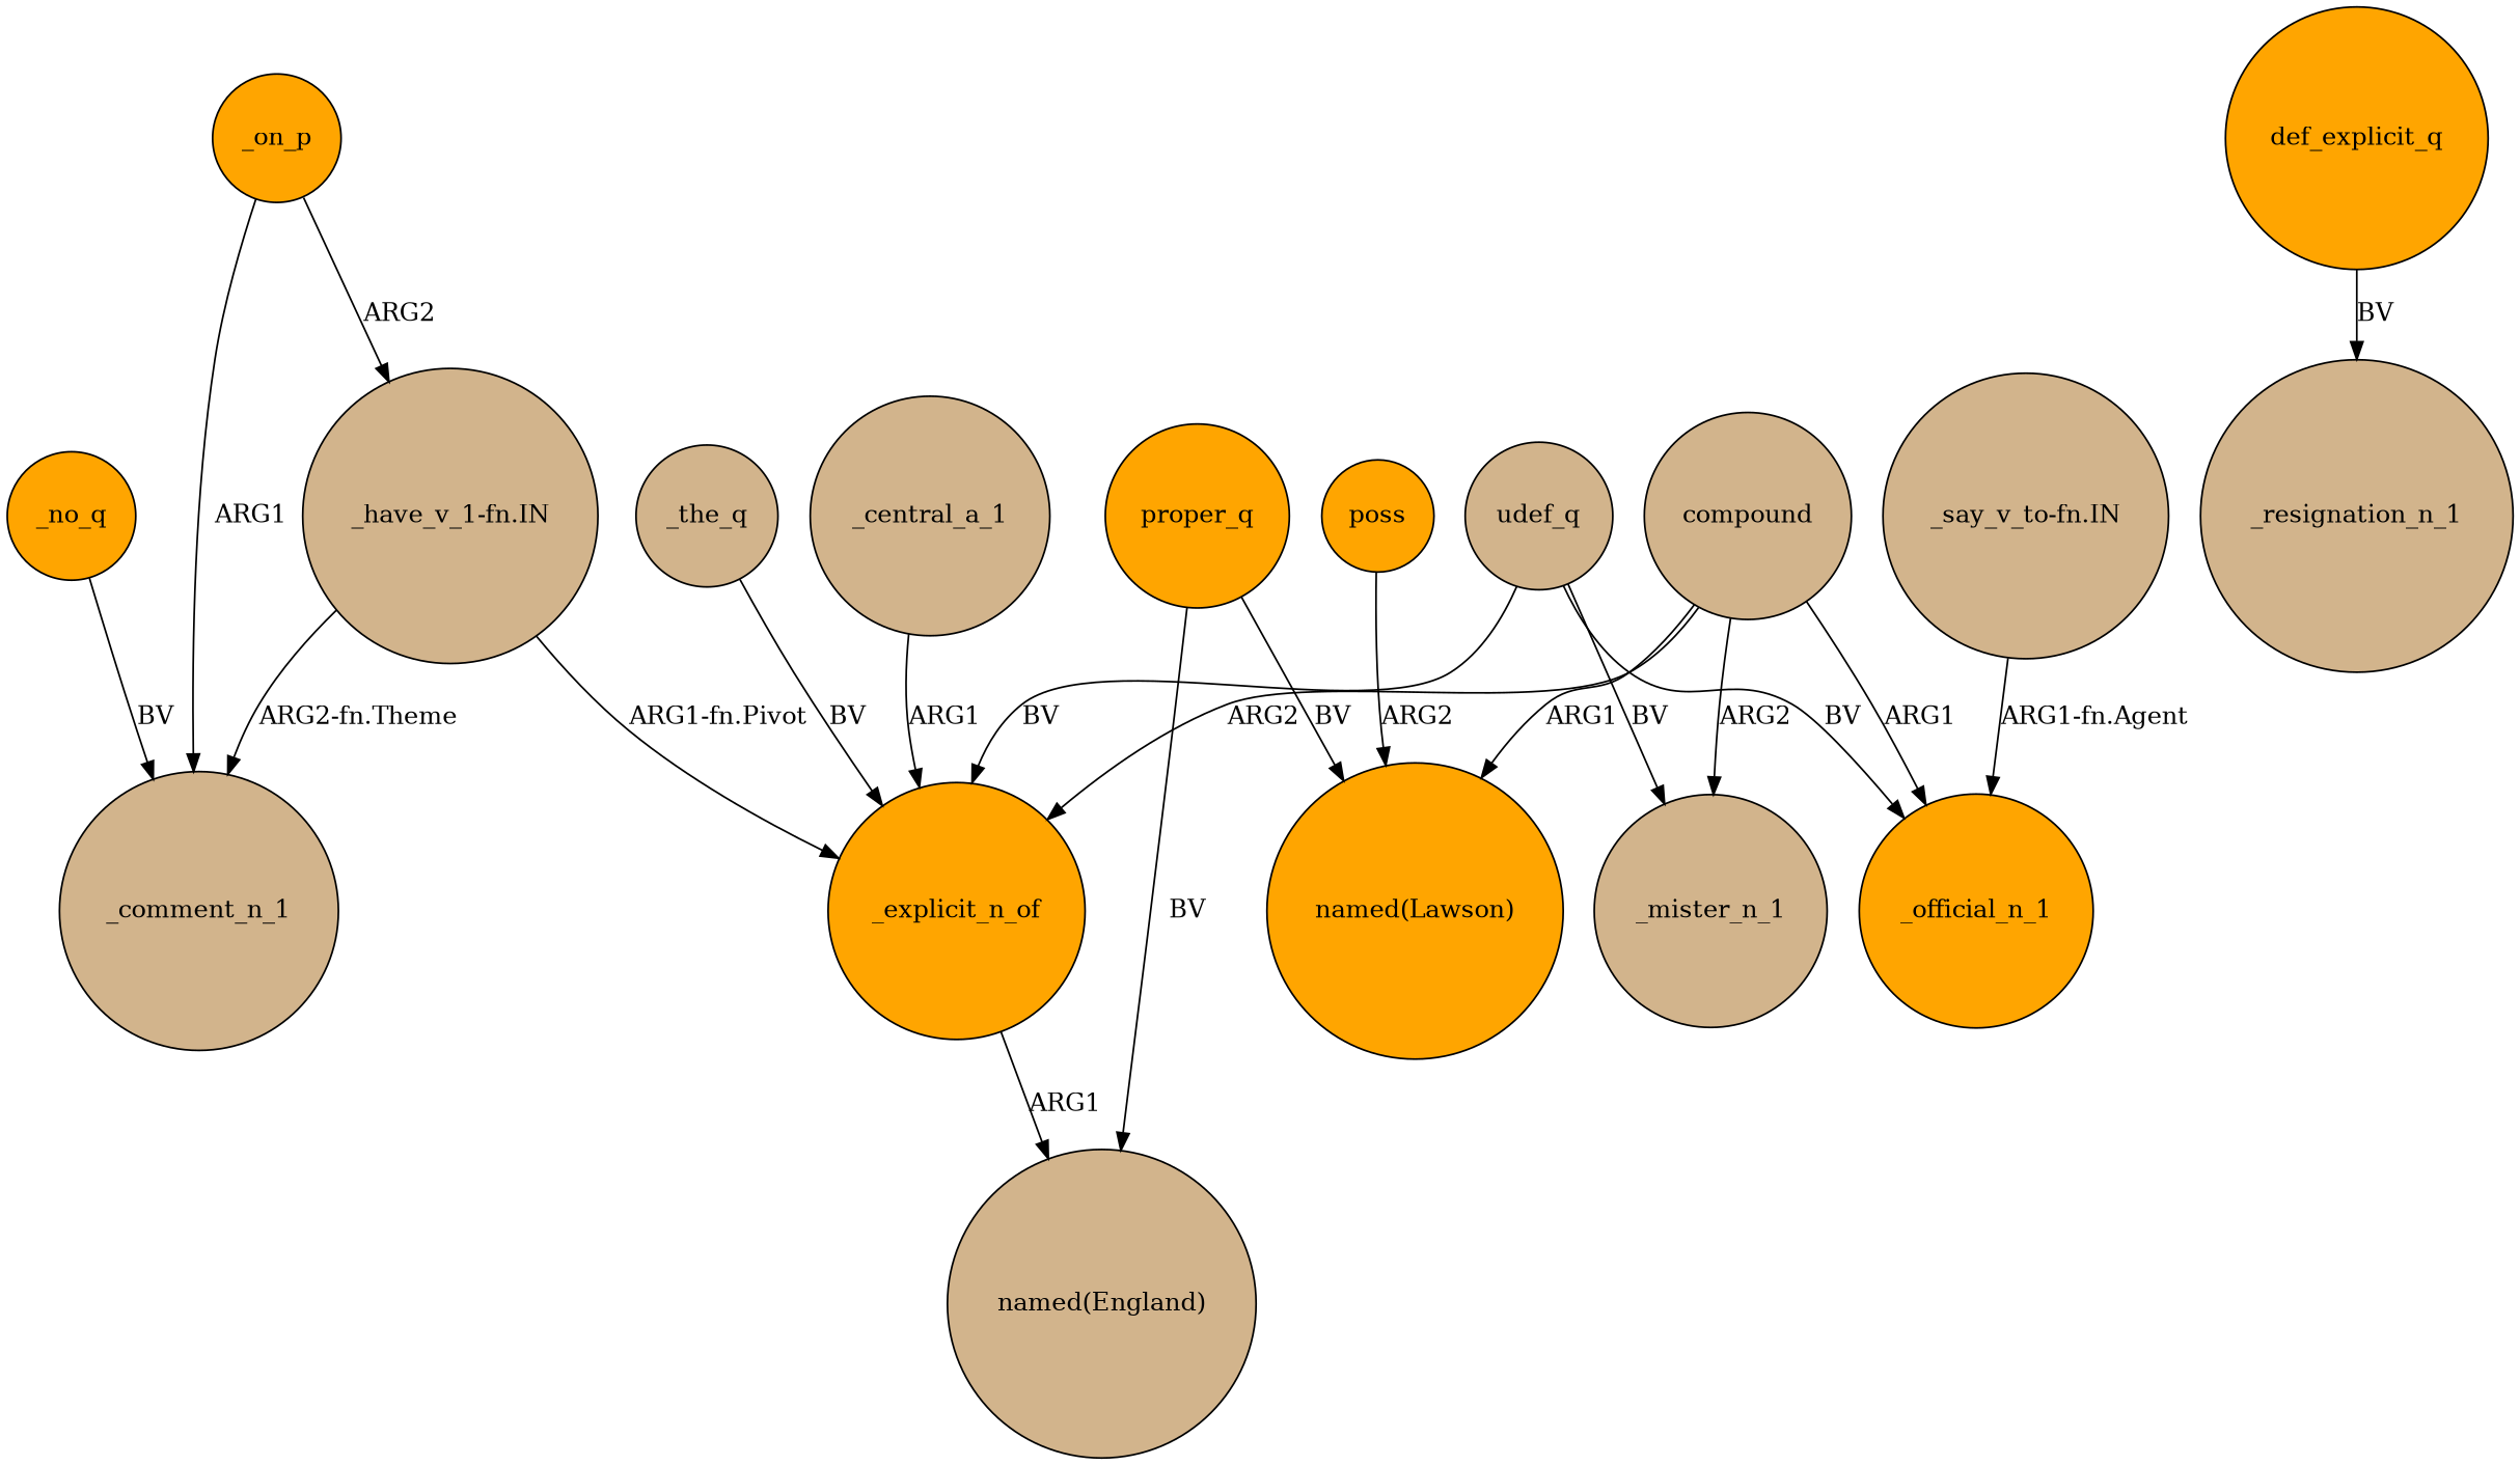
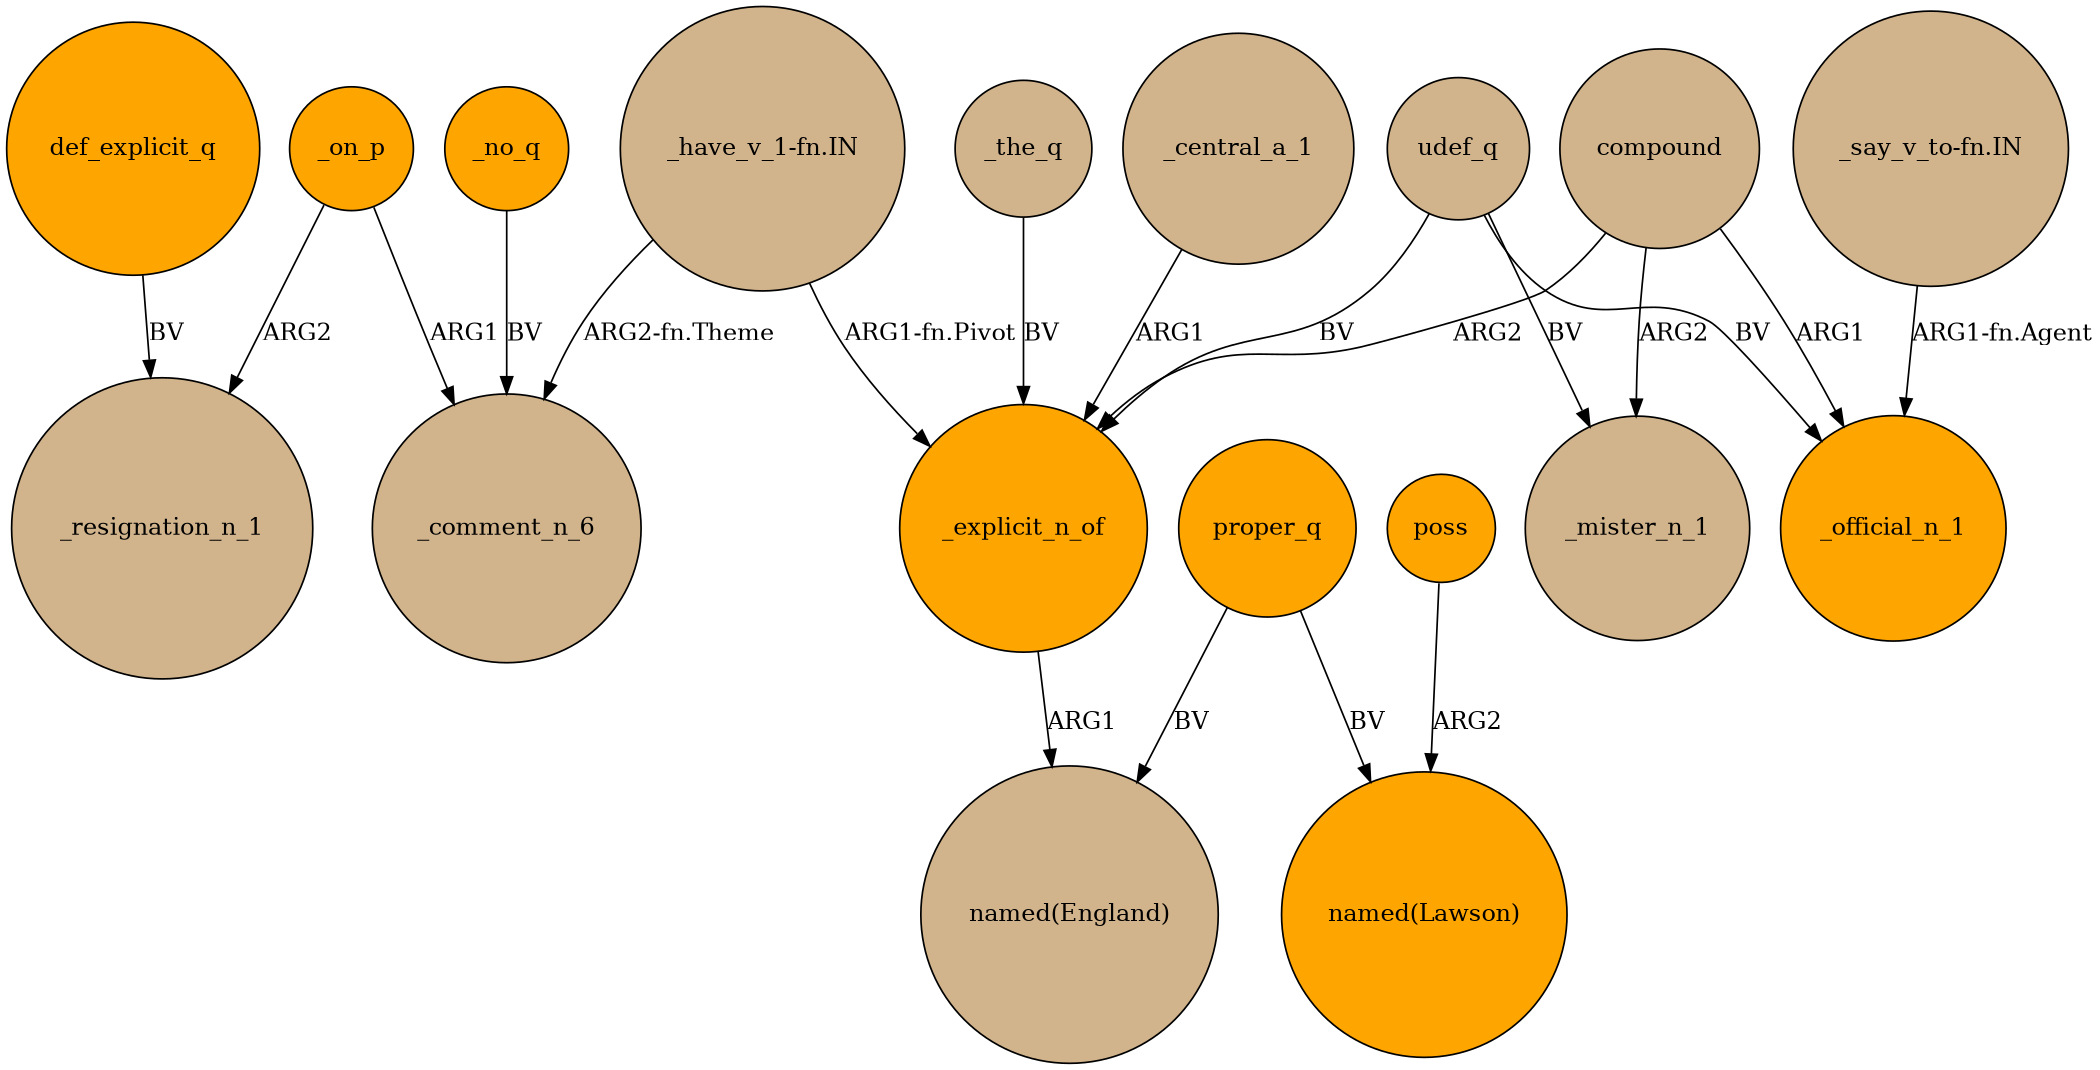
  digraph {
    node [fillcolor=tan shape=circle style=filled]
    _no_q [fillcolor=orange]
-   _comment_n_1
+   _comment_n_1 [label=_comment_n_6]
    _on_p [fillcolor=orange]
    _resignation_n_1
    n5 [fillcolor=orange label=_explicit_n_of]
    compound
    "named(Lawson)" [fillcolor=orange]
    _official_n_1 [fillcolor=orange]
    _mister_n_1
    "named(England)"
    def_explicit_q [fillcolor=orange]
    poss [fillcolor=orange]
    "_say_v_to-fn.IN"
    "_have_v_1-fn.IN"
    proper_q [fillcolor=orange]
    udef_q
    _the_q
    _central_a_1
    _no_q -> _comment_n_1 [label=BV]
    _on_p -> _comment_n_1 [label=ARG1]
-   _on_p -> "_have_v_1-fn.IN" [label=ARG2]
+   _on_p -> _resignation_n_1 [label=ARG2]
    n5 -> "named(England)" [label=ARG1]
    compound -> n5 [label=ARG2]
-   compound -> "named(Lawson)" [label=ARG1]
    compound -> _official_n_1 [label=ARG1]
    compound -> _mister_n_1 [label=ARG2]
    def_explicit_q -> _resignation_n_1 [label=BV]
    poss -> "named(Lawson)" [label=ARG2]
    "_say_v_to-fn.IN" -> _official_n_1 [label="ARG1-fn.Agent"]
    "_have_v_1-fn.IN" -> _comment_n_1 [label="ARG2-fn.Theme"]
    "_have_v_1-fn.IN" -> n5 [label="ARG1-fn.Pivot"]
    proper_q -> "named(Lawson)" [label=BV]
    proper_q -> "named(England)" [label=BV]
    udef_q -> n5 [label=BV]
    udef_q -> _official_n_1 [label=BV]
    udef_q -> _mister_n_1 [label=BV]
    _the_q -> n5 [label=BV]
    _central_a_1 -> n5 [label=ARG1]
  }
